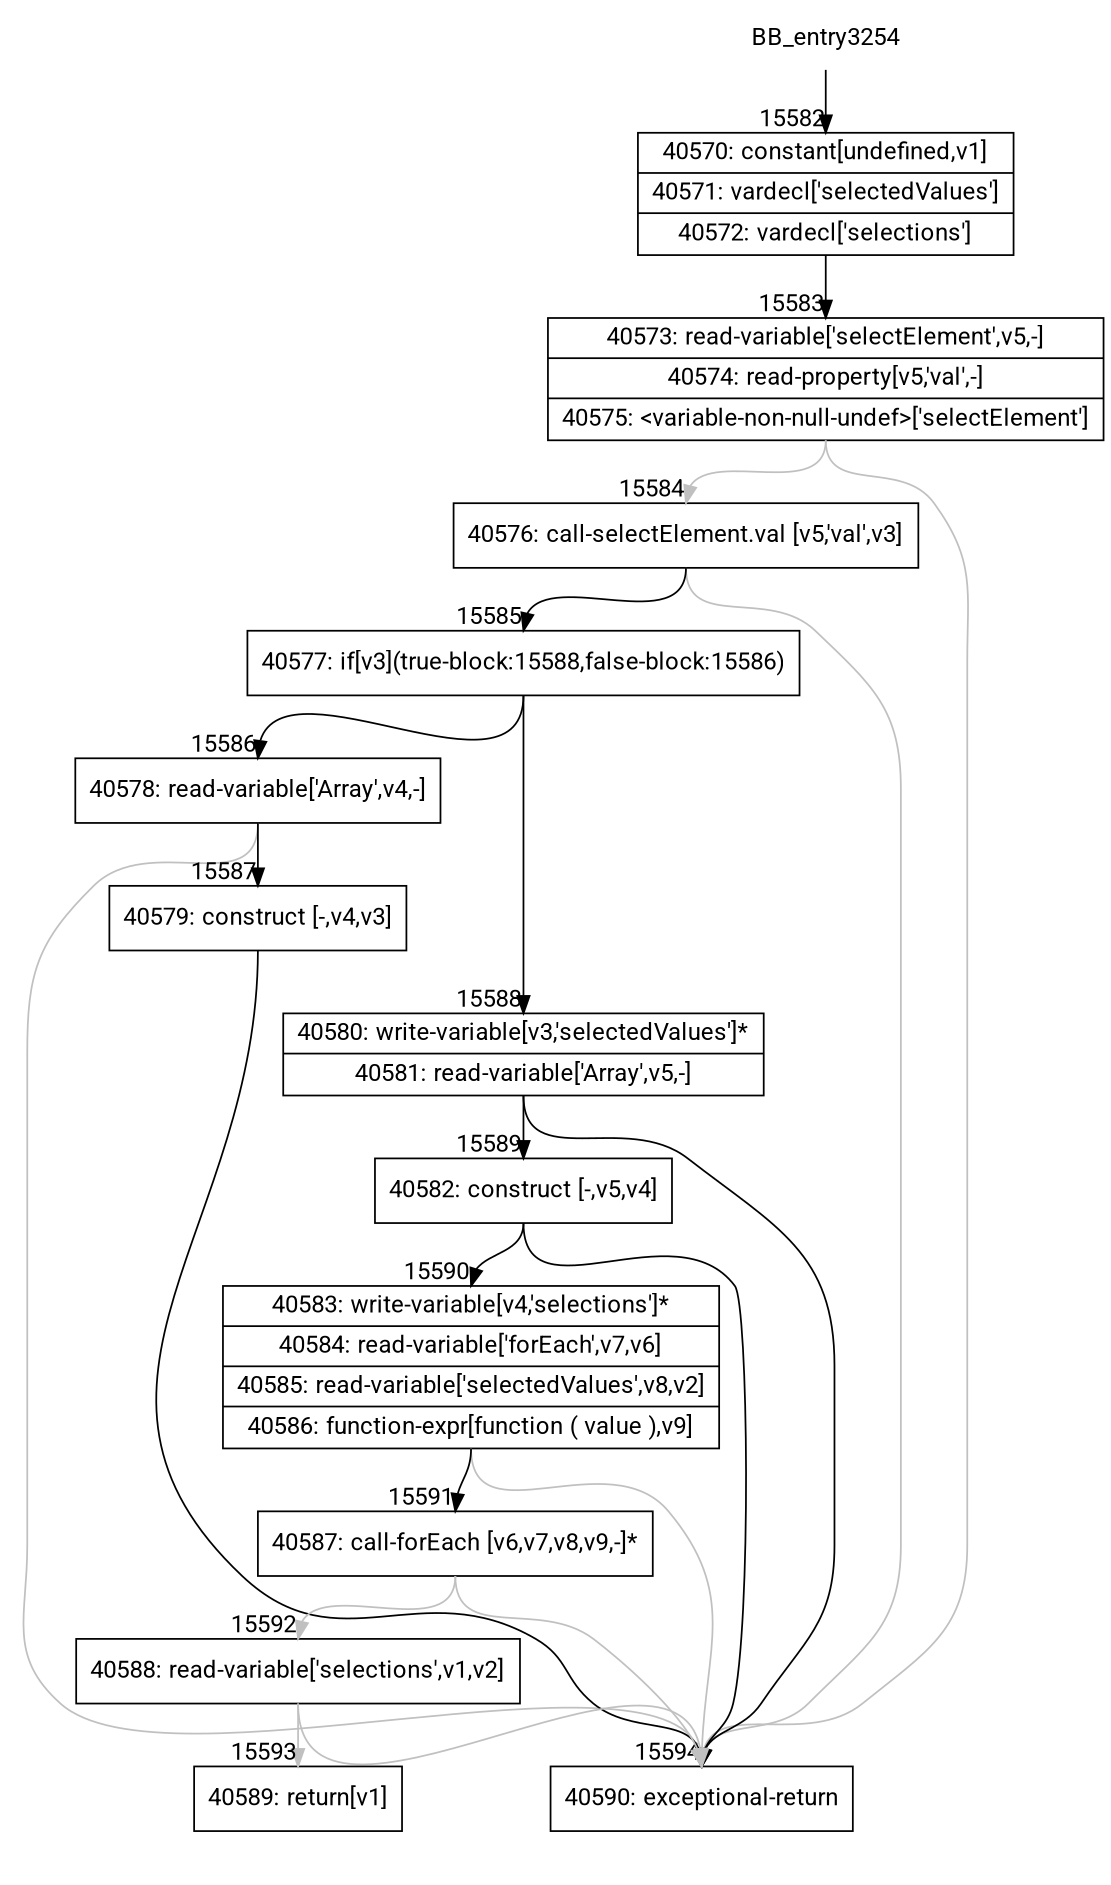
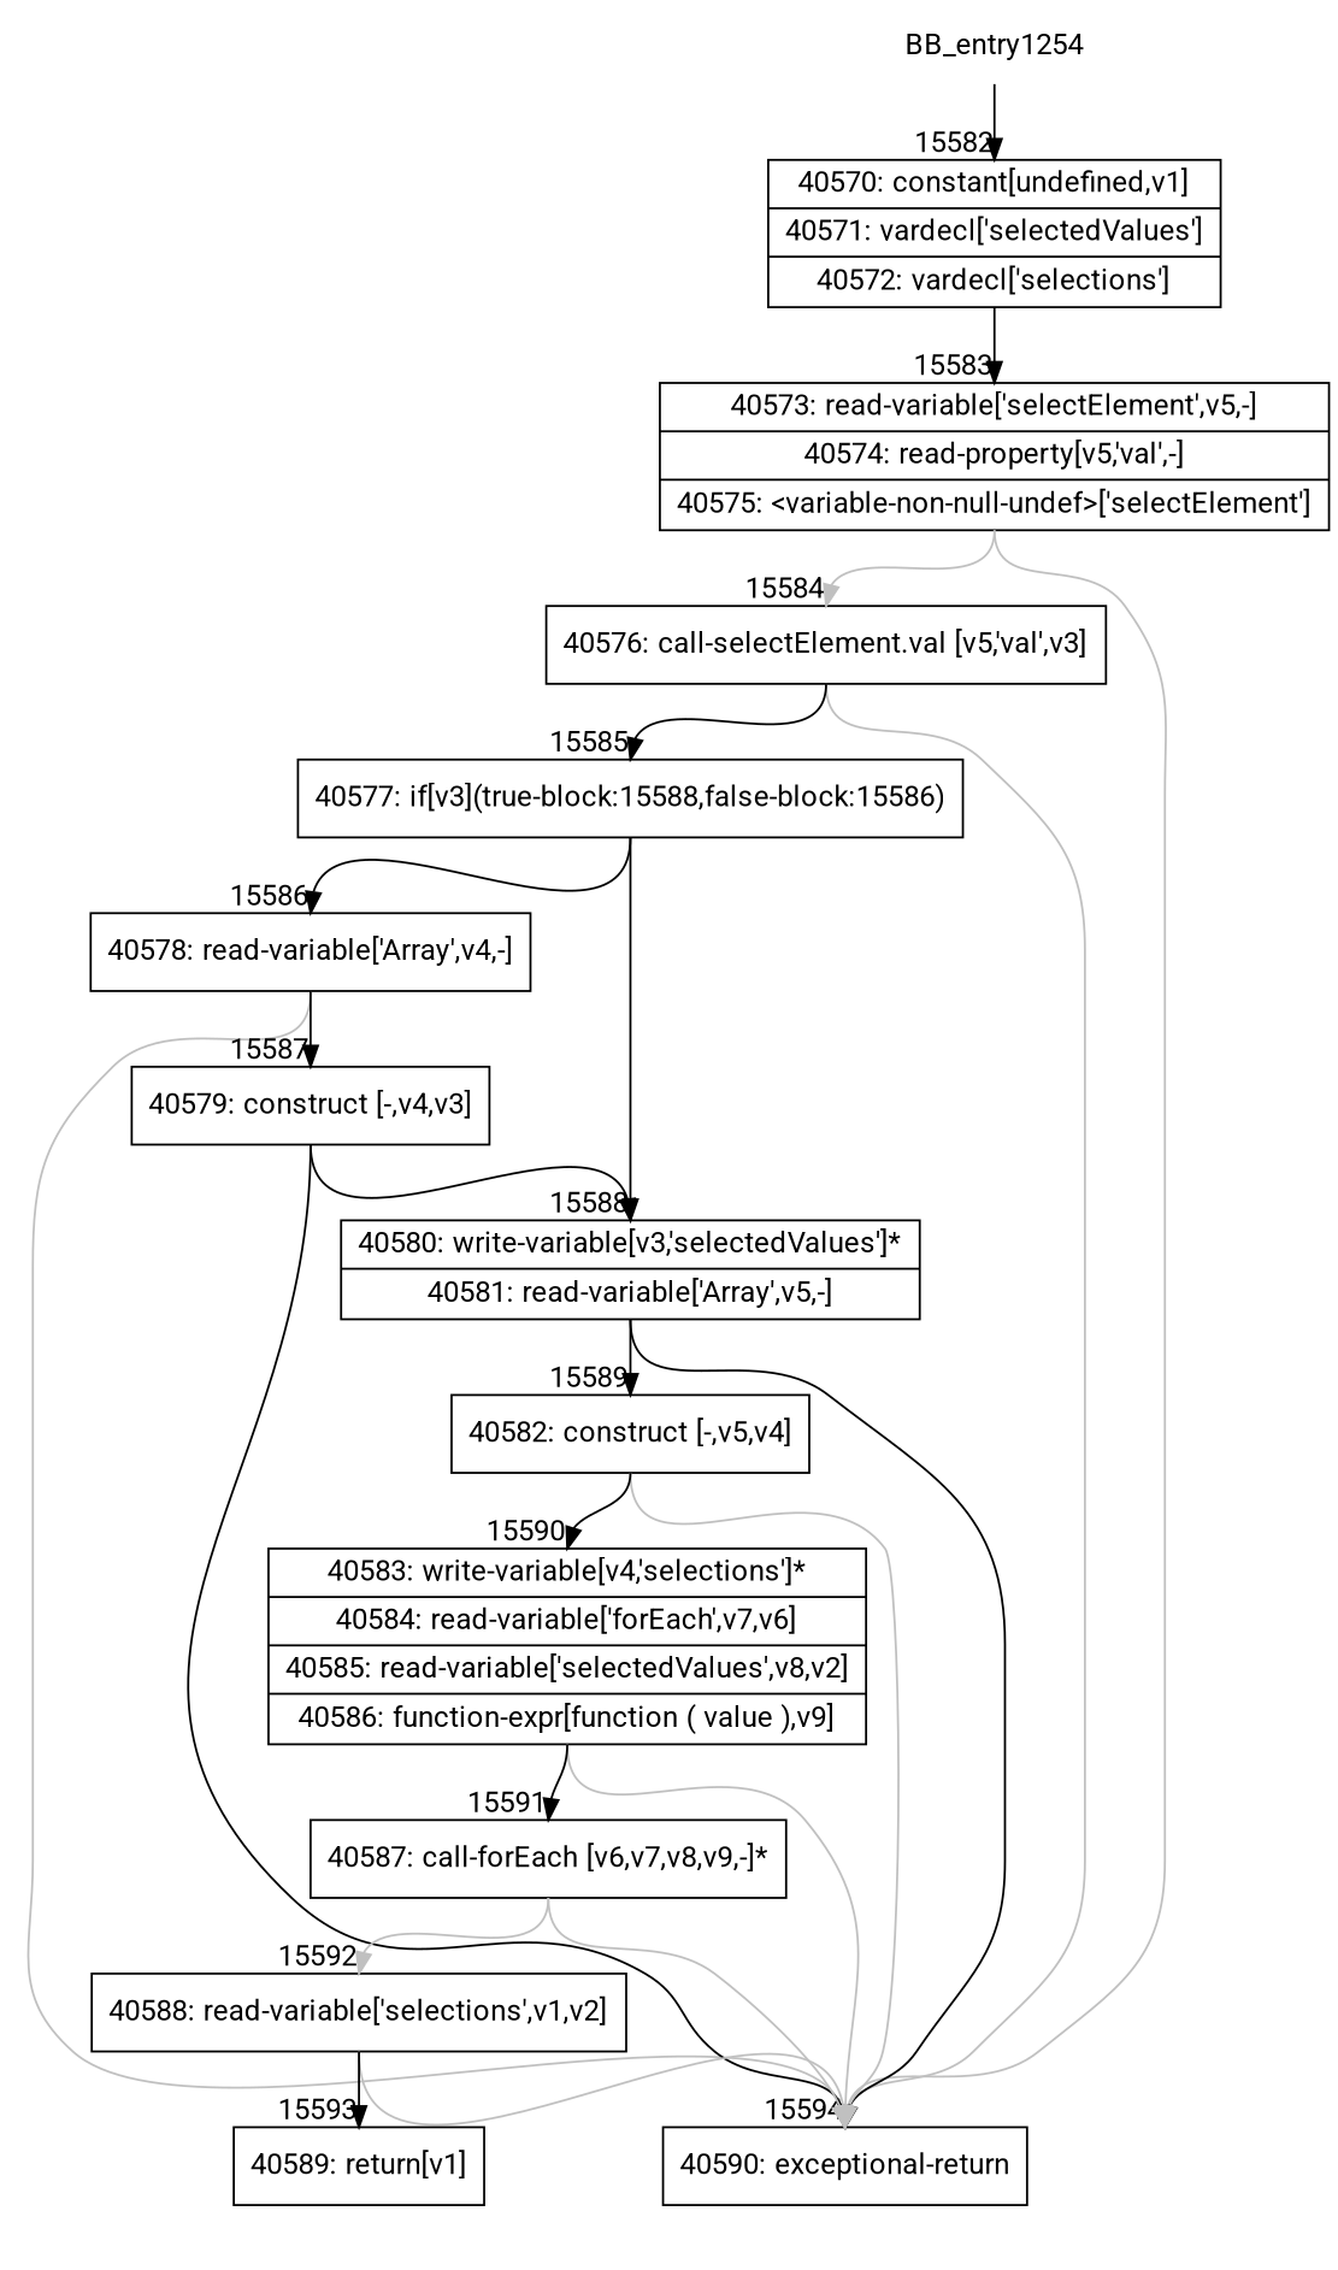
  digraph {
    fontname=Roboto
    rankdir=TD
    node [fontname=Roboto shape=record]
    edge [fontname=Roboto headport=n tailport=s]
-   BB_entry1254 [shape=none label=BB_entry3254]
+   BB_entry1254 [shape=none]
    n2 [label="{40570: constant[undefined,v1]|40571: vardecl['selectedValues']|40572: vardecl['selections']}"]
    n3 [label="{40573: read-variable['selectElement',v5,-]|40574: read-property[v5,'val',-]|40575: \<variable-non-null-undef\>['selectElement']}"]
    n4 [label="{40576: call-selectElement.val [v5,'val',v3]}"]
    n5 [label="{40590: exceptional-return}"]
    n6 [label="{40577: if[v3](true-block:15588,false-block:15586)}"]
    n7 [label="{40580: write-variable[v3,'selectedValues']*|40581: read-variable['Array',v5,-]}"]
    n8 [label="{40578: read-variable['Array',v4,-]}"]
    n9 [label="{40582: construct [-,v5,v4]}"]
    n10 [label="{40579: construct [-,v4,v3]}"]
    n11 [label="{40583: write-variable[v4,'selections']*|40584: read-variable['forEach',v7,v6]|40585: read-variable['selectedValues',v8,v2]|40586: function-expr[function ( value ),v9]}"]
    n12 [label="{40587: call-forEach [v6,v7,v8,v9,-]*}"]
    n13 [label="{40588: read-variable['selections',v1,v2]}"]
    n14 [label="{40589: return[v1]}"]
    BB_entry1254 -> n2 [headlabel="    15582"]
    n2 -> n3 [headlabel="      15583"]
    n3 -> n4 [color=gray headlabel="      15584"]
    n3 -> n5 [color=gray headlabel="      15594"]
    n4 -> n5 [color=gray]
    n4 -> n6 [headlabel="      15585"]
    n6 -> n7 [headlabel="      15588"]
    n6 -> n8 [headlabel="      15586"]
    n7 -> n5 [color=black]
    n7 -> n9 [headlabel="      15589"]
    n8 -> n5 [color=gray]
    n8 -> n10 [headlabel="      15587"]
-   n9 -> n5 [color=black]
+   n9 -> n5 [color=gray]
    n9 -> n11 [headlabel="      15590"]
    n10 -> n5 [color=black]
+   n10 -> n7
    n11 -> n5 [color=gray]
    n11 -> n12 [headlabel="      15591"]
    n12 -> n5 [color=gray]
    n12 -> n13 [color=gray headlabel="      15592"]
    n13 -> n5 [color=gray]
-   n13 -> n14 [headlabel="      15593" color=gray]
+   n13 -> n14 [headlabel="      15593"]
  }
